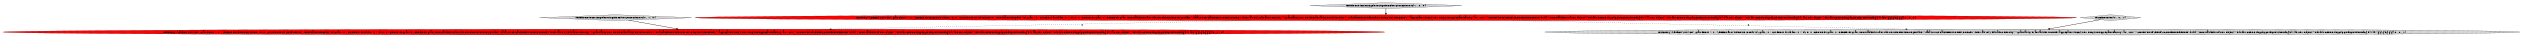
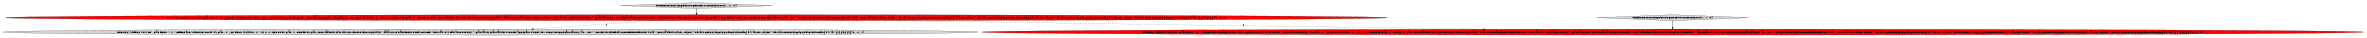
  digraph {
    node [fillcolor=lightgray shape=diamond style=filled]
    edge [style=bold]
    n1 [label="testTimeseriesLosAngelesUsingTimeFloorConnectionUtc['1', '0', '0']"]
    n2 [fillcolor=red label="testQuery(\"SELECT SUM(cnt), gran FROM (\" + \" SELECT TIME_FLOOR(__time, 'P1M', CAST(NULL AS TIMESTAMP), 'America/Los_Angeles') AS gran,\" + \" cnt FROM druid.foo\" + \") AS x\" + \"GROUP BY gran\" + \"ORDER BY gran\",ImmutableList.of(Druids.newTimeseriesQueryBuilder().dataSource(CalciteTests.DATASOURCE1).intervals(QSS(Filtration.eternity())).granularity(new PeriodGranularity(Period.months(1),null,DateTimes.inferTzfromString(LOS_ANGELES))).aggregators(AGGS(new LongSumAggregatorFactory(\"a0\",\"cnt\"))).context(TIMESERIES_CONTEXT_DEFAULT).build()),ImmutableList.of(new Object((((edu.fdu.CPPDG.tinypdg.pe.ExpressionInfo@947444,new Object((((edu.fdu.CPPDG.tinypdg.pe.ExpressionInfo@94744b,new Object((((edu.fdu.CPPDG.tinypdg.pe.ExpressionInfo@947452,new Object((((edu.fdu.CPPDG.tinypdg.pe.ExpressionInfo@947459))@@@3@@@['1', '0', '0']" shape=ellipse]
    n3 [fillcolor=red label="testQuery(\"SELECT SUM(cnt), gran FROM (\" + \" SELECT TIME_FLOOR(__time, 'P1M', CAST(NULL AS TIMESTAMP), 'America/Los_Angeles') AS gran,\" + \" cnt FROM druid.foo\" + \") AS x\" + \"GROUP BY gran\" + \"ORDER BY gran\",ImmutableList.of(Druids.newTimeseriesQueryBuilder().dataSource(CalciteTests.DATASOURCE1).intervals(QSS(Filtration.eternity())).granularity(new PeriodGranularity(Period.months(1),null,DateTimes.inferTzFromString(LOS_ANGELES))).aggregators(AGGS(new LongSumAggregatorFactory(\"a0\",\"cnt\"))).context(TIMESERIES_CONTEXT_DEFAULT).build()),ImmutableList.of(new Object((((edu.fdu.CPPDG.tinypdg.pe.ExpressionInfo@94749e,new Object((((edu.fdu.CPPDG.tinypdg.pe.ExpressionInfo@9474a5,new Object((((edu.fdu.CPPDG.tinypdg.pe.ExpressionInfo@9474ac,new Object((((edu.fdu.CPPDG.tinypdg.pe.ExpressionInfo@9474b3))@@@3@@@['0', '1', '0']" shape=ellipse]
    n4 [label="testQuery(\"SELECT SUM(cnt), gran FROM (\" + \" SELECT floor(__time TO month) AS gran,\" + \" cnt FROM druid.foo\" + \") AS x\" + \"GROUP BY gran\" + \"ORDER BY gran\",ImmutableList.of(Druids.newTimeseriesQueryBuilder().dataSource(CalciteTests.DATASOURCE1).intervals(QSS(Filtration.eternity())).granularity(Granularities.MONTH).aggregators(AGGS(new LongSumAggregatorFactory(\"a0\",\"cnt\"))).context(TIMESERIES_CONTEXT_DEFAULT).build()),ImmutableList.of(new Object((((edu.fdu.CPPDG.tinypdg.pe.ExpressionInfo@9474f0,new Object((((edu.fdu.CPPDG.tinypdg.pe.ExpressionInfo@9474f7))@@@3@@@['0', '0', '1']" shape=ellipse]
    n5 [label="testTimeseriesLosAngelesUsingTimeFloorConnectionUtc['0', '1', '0']"]
-   n6 [label="testTimeseries['0', '0', '1']"]
    n1 -> n2
    n2 -> n3 [label=0 style=dashed]
    n2 -> n4 [label=0 style=dashed]
    n5 -> n3
-   n6 -> n4
  }
